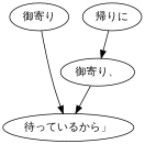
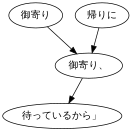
  digraph {
    n1 [label="待っているから」"]
    n2 [label="御寄り"]
    n3 [label="御寄り、"]
    n4 [label="帰りに"]
-   n2 -> n1
+   n2 -> n3
    n3 -> n1
    n4 -> n3
  }
